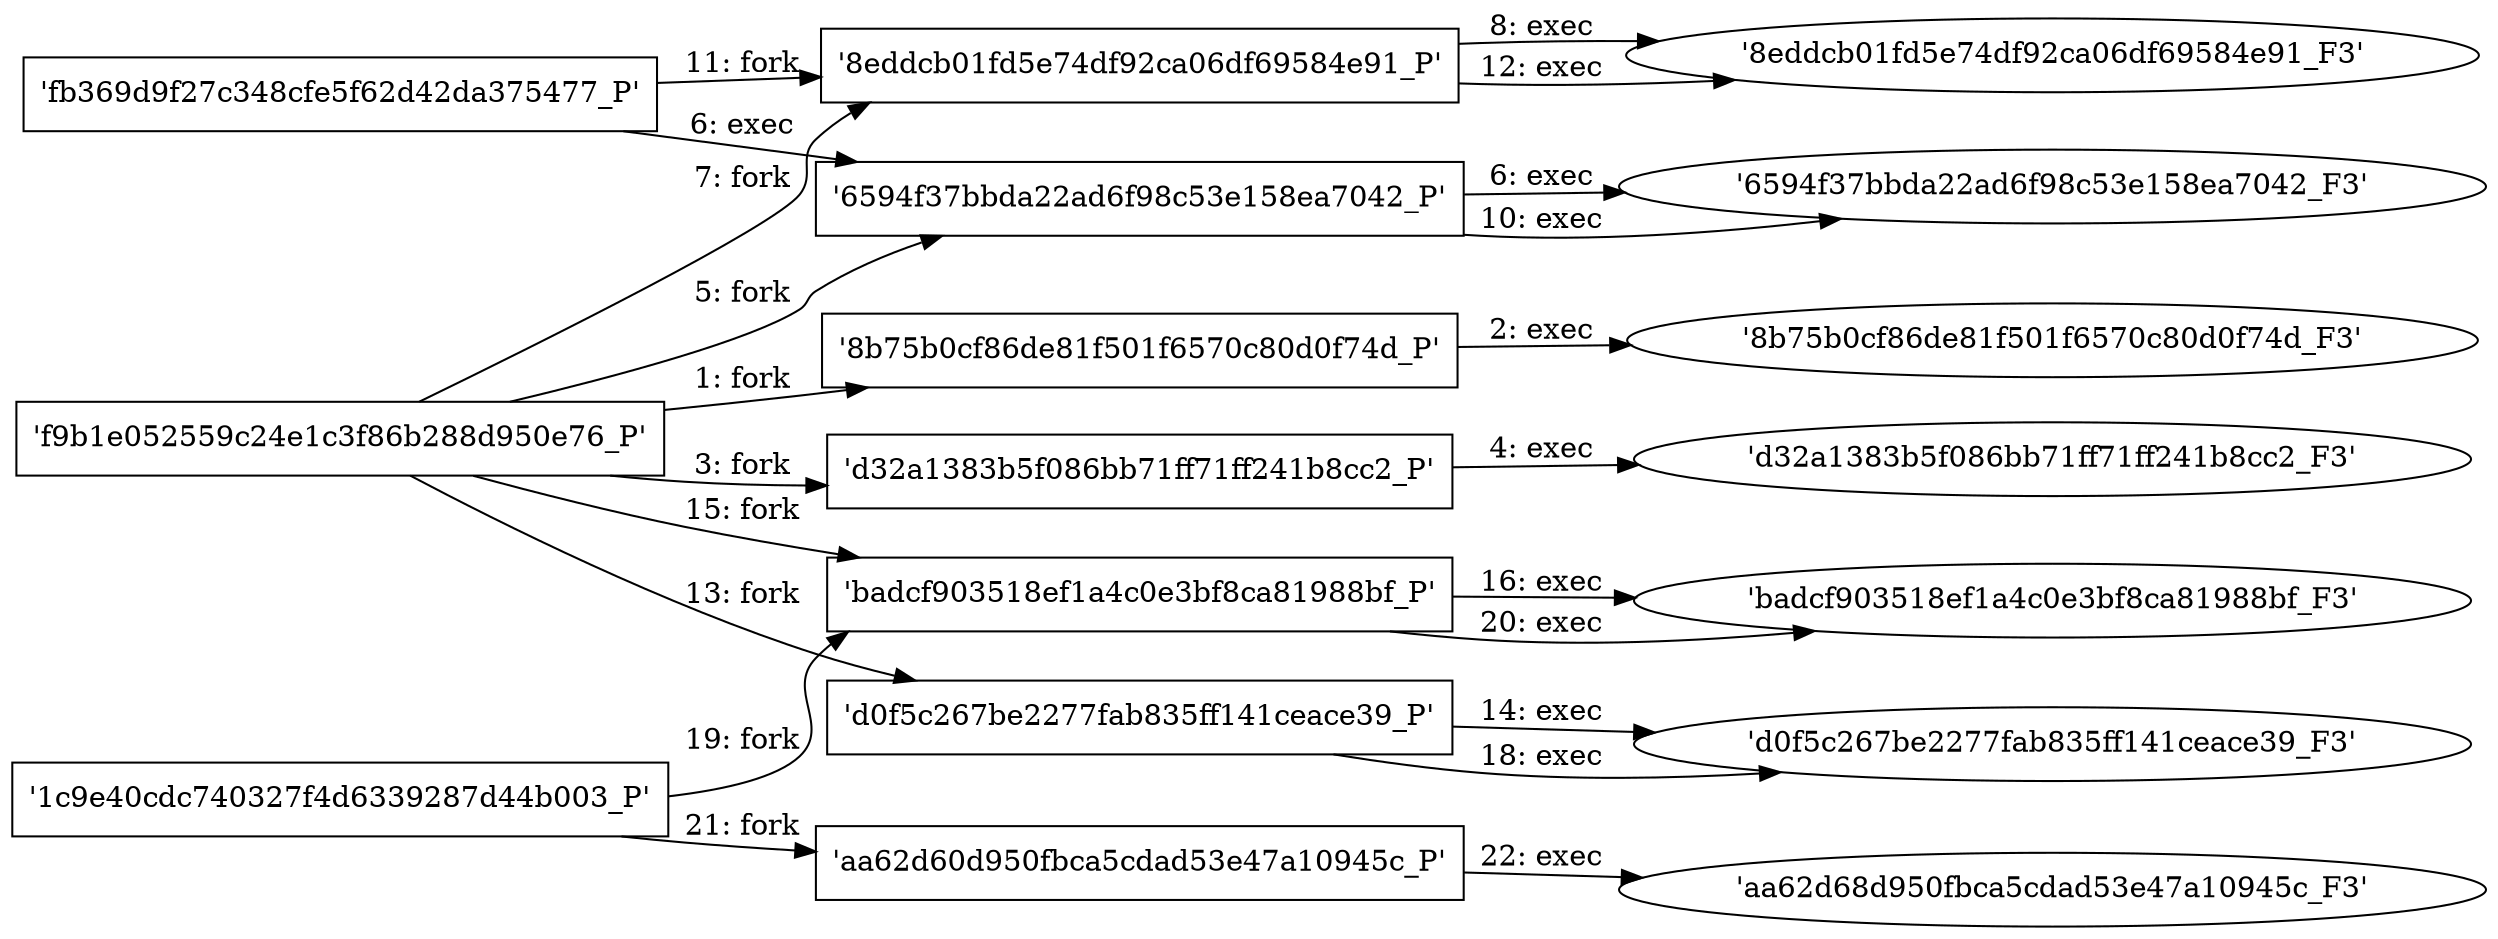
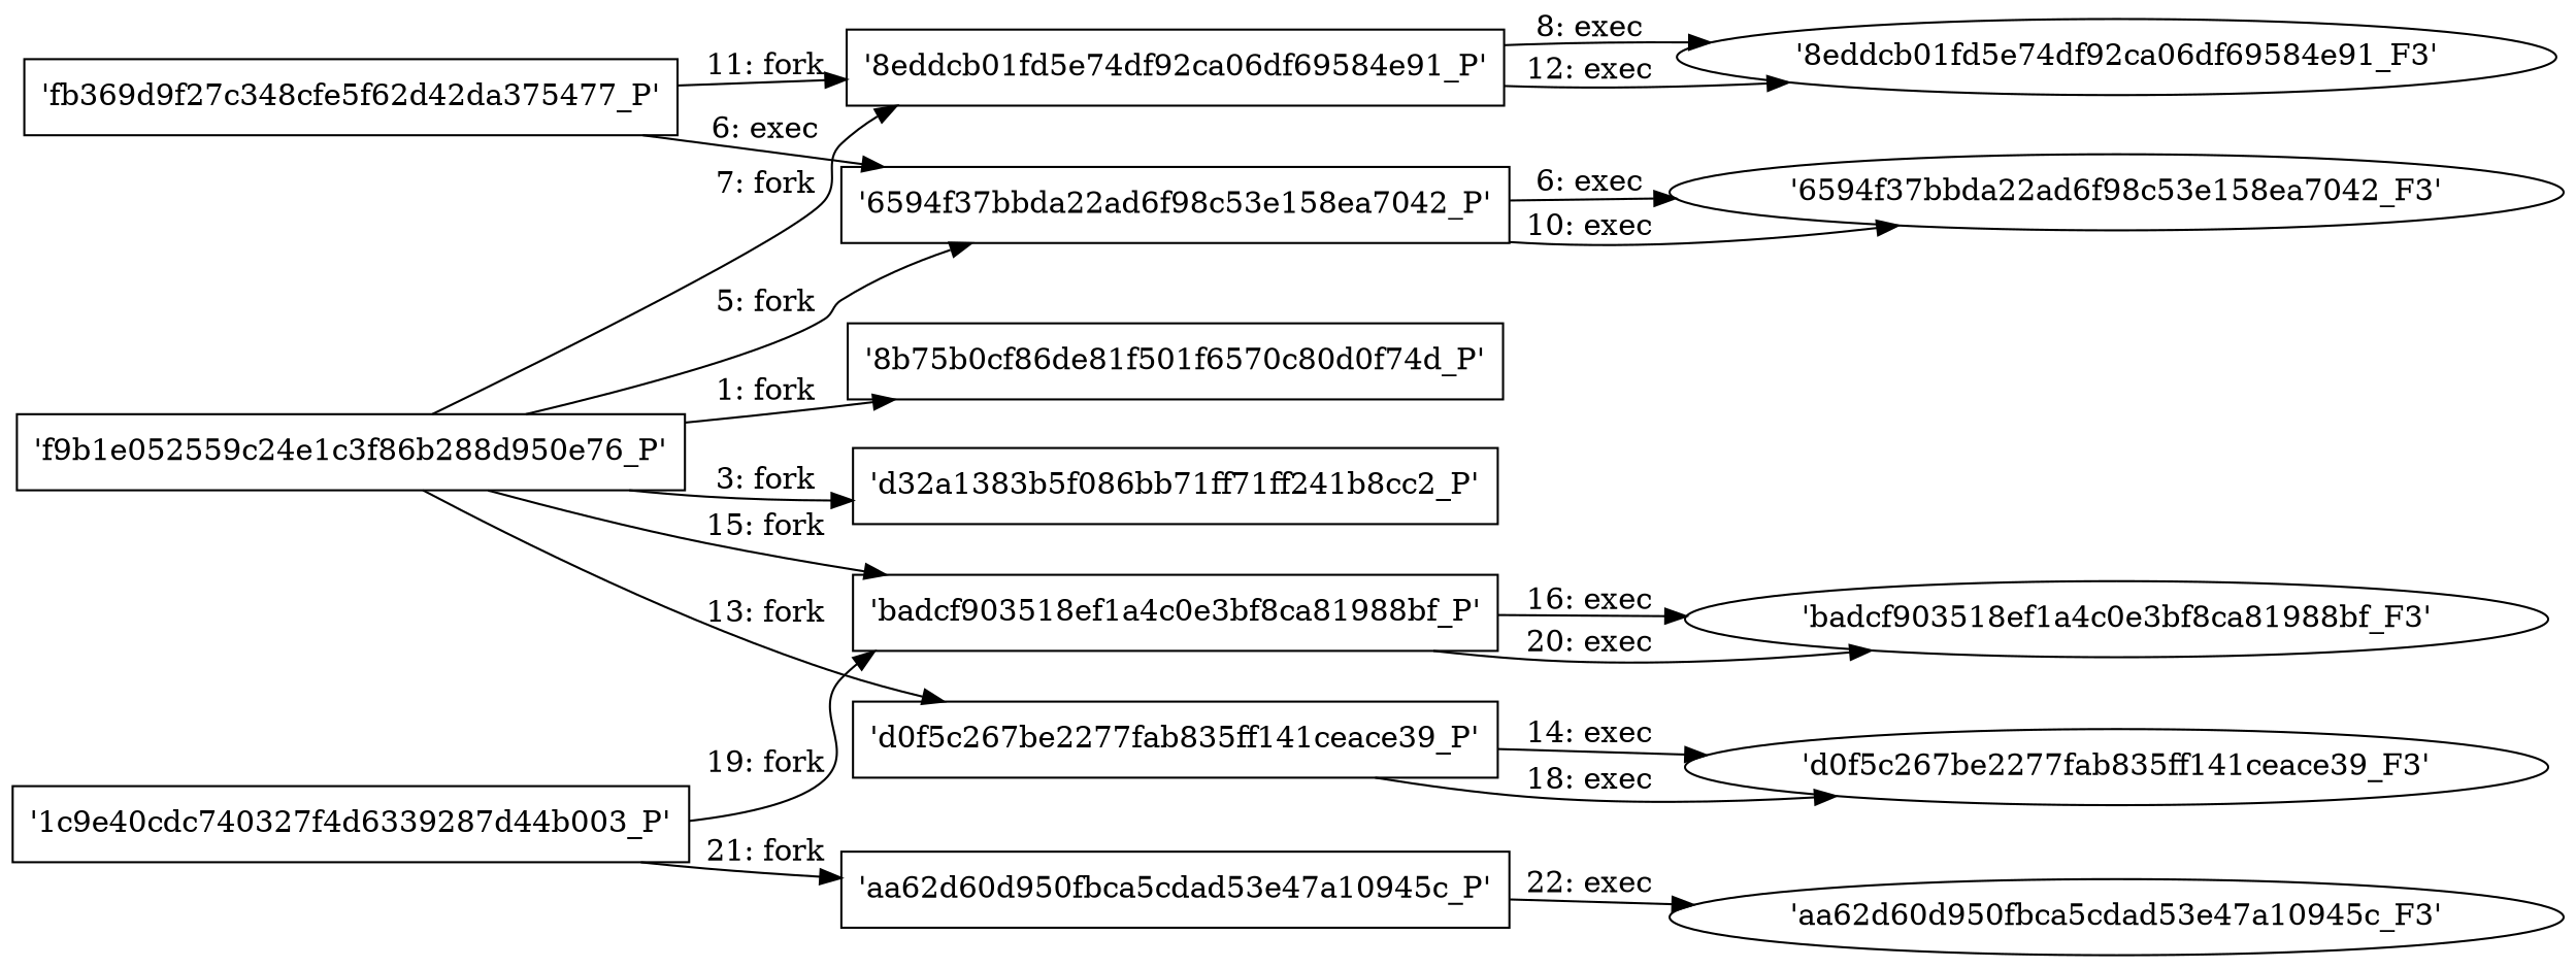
  digraph {
    engine=neato
    fixedsize=false
    fontsize=10
    nodesep=0.3
    rankdir=LR
    ranksep=0
    splines=true
    node [node_type=Process shape=box]
    "'f9b1e052559c24e1c3f86b288d950e76_P'"
    "'8b75b0cf86de81f501f6570c80d0f74d_P'"
    "'d32a1383b5f086bb71ff71ff241b8cc2_P'"
    "'6594f37bbda22ad6f98c53e158ea7042_P'"
    "'8eddcb01fd5e74df92ca06df69584e91_P'"
    "'d0f5c267be2277fab835ff141ceace39_P'"
    "'badcf903518ef1a4c0e3bf8ca81988bf_P'"
-   "'8b75b0cf86de81f501f6570c80d0f74d_F3'" [node_type=File shape=ellipse]
-   "'d32a1383b5f086bb71ff71ff241b8cc2_F3'" [node_type=File shape=ellipse]
    "'6594f37bbda22ad6f98c53e158ea7042_F3'" [node_type=File shape=ellipse]
    "'8eddcb01fd5e74df92ca06df69584e91_F3'" [node_type=File shape=ellipse]
    "'d0f5c267be2277fab835ff141ceace39_F3'" [node_type=File shape=ellipse]
    "'badcf903518ef1a4c0e3bf8ca81988bf_F3'" [node_type=File shape=ellipse]
    "'fb369d9f27c348cfe5f62d42da375477_P'"
    "'1c9e40cdc740327f4d6339287d44b003_P'"
    "'aa62d60d950fbca5cdad53e47a10945c_P'"
-   "'aa62d60d950fbca5cdad53e47a10945c_F3'" [node_type=File shape=ellipse label="'aa62d68d950fbca5cdad53e47a10945c_F3'"]
+   "'aa62d60d950fbca5cdad53e47a10945c_F3'" [node_type=File shape=ellipse]
    "'f9b1e052559c24e1c3f86b288d950e76_P'" -> "'8b75b0cf86de81f501f6570c80d0f74d_P'" [label="1: fork"]
    "'f9b1e052559c24e1c3f86b288d950e76_P'" -> "'d32a1383b5f086bb71ff71ff241b8cc2_P'" [label="3: fork"]
    "'f9b1e052559c24e1c3f86b288d950e76_P'" -> "'6594f37bbda22ad6f98c53e158ea7042_P'" [label="5: fork"]
    "'f9b1e052559c24e1c3f86b288d950e76_P'" -> "'8eddcb01fd5e74df92ca06df69584e91_P'" [label="7: fork"]
    "'f9b1e052559c24e1c3f86b288d950e76_P'" -> "'d0f5c267be2277fab835ff141ceace39_P'" [label="13: fork"]
    "'f9b1e052559c24e1c3f86b288d950e76_P'" -> "'badcf903518ef1a4c0e3bf8ca81988bf_P'" [label="15: fork"]
-   "'8b75b0cf86de81f501f6570c80d0f74d_P'" -> "'8b75b0cf86de81f501f6570c80d0f74d_F3'" [label="2: exec"]
-   "'d32a1383b5f086bb71ff71ff241b8cc2_P'" -> "'d32a1383b5f086bb71ff71ff241b8cc2_F3'" [label="4: exec"]
    "'6594f37bbda22ad6f98c53e158ea7042_P'" -> "'6594f37bbda22ad6f98c53e158ea7042_F3'" [label="6: exec"]
    "'6594f37bbda22ad6f98c53e158ea7042_P'" -> "'6594f37bbda22ad6f98c53e158ea7042_F3'" [label="10: exec"]
    "'8eddcb01fd5e74df92ca06df69584e91_P'" -> "'8eddcb01fd5e74df92ca06df69584e91_F3'" [label="8: exec"]
    "'8eddcb01fd5e74df92ca06df69584e91_P'" -> "'8eddcb01fd5e74df92ca06df69584e91_F3'" [label="12: exec"]
    "'d0f5c267be2277fab835ff141ceace39_P'" -> "'d0f5c267be2277fab835ff141ceace39_F3'" [label="14: exec"]
    "'d0f5c267be2277fab835ff141ceace39_P'" -> "'d0f5c267be2277fab835ff141ceace39_F3'" [label="18: exec"]
    "'badcf903518ef1a4c0e3bf8ca81988bf_P'" -> "'badcf903518ef1a4c0e3bf8ca81988bf_F3'" [label="16: exec"]
    "'badcf903518ef1a4c0e3bf8ca81988bf_P'" -> "'badcf903518ef1a4c0e3bf8ca81988bf_F3'" [label="20: exec"]
    "'fb369d9f27c348cfe5f62d42da375477_P'" -> "'6594f37bbda22ad6f98c53e158ea7042_P'" [label="6: exec"]
    "'fb369d9f27c348cfe5f62d42da375477_P'" -> "'8eddcb01fd5e74df92ca06df69584e91_P'" [label="11: fork"]
    "'1c9e40cdc740327f4d6339287d44b003_P'" -> "'badcf903518ef1a4c0e3bf8ca81988bf_P'" [label="19: fork"]
    "'1c9e40cdc740327f4d6339287d44b003_P'" -> "'aa62d60d950fbca5cdad53e47a10945c_P'" [label="21: fork"]
    "'aa62d60d950fbca5cdad53e47a10945c_P'" -> "'aa62d60d950fbca5cdad53e47a10945c_F3'" [label="22: exec"]
  }
